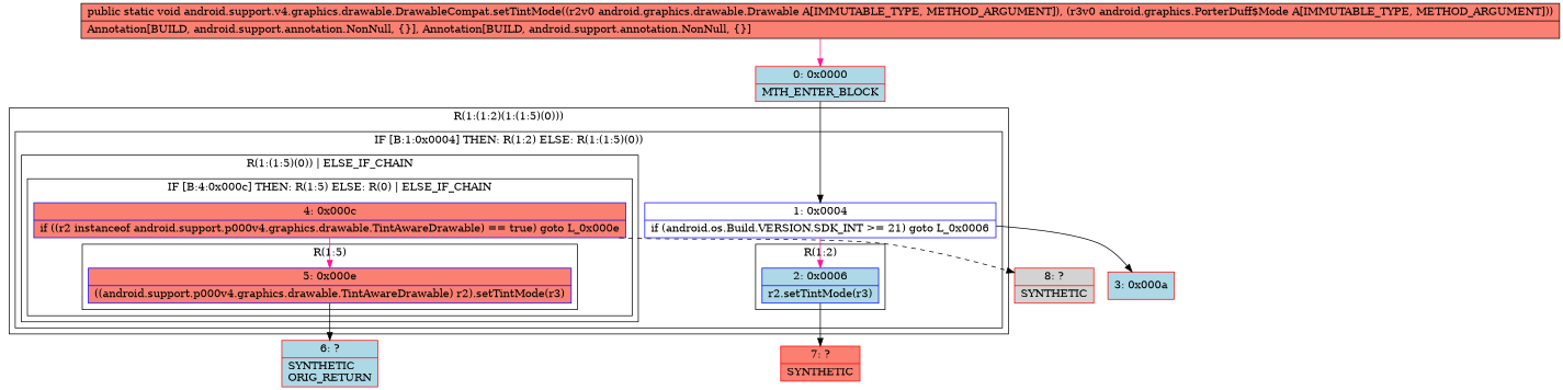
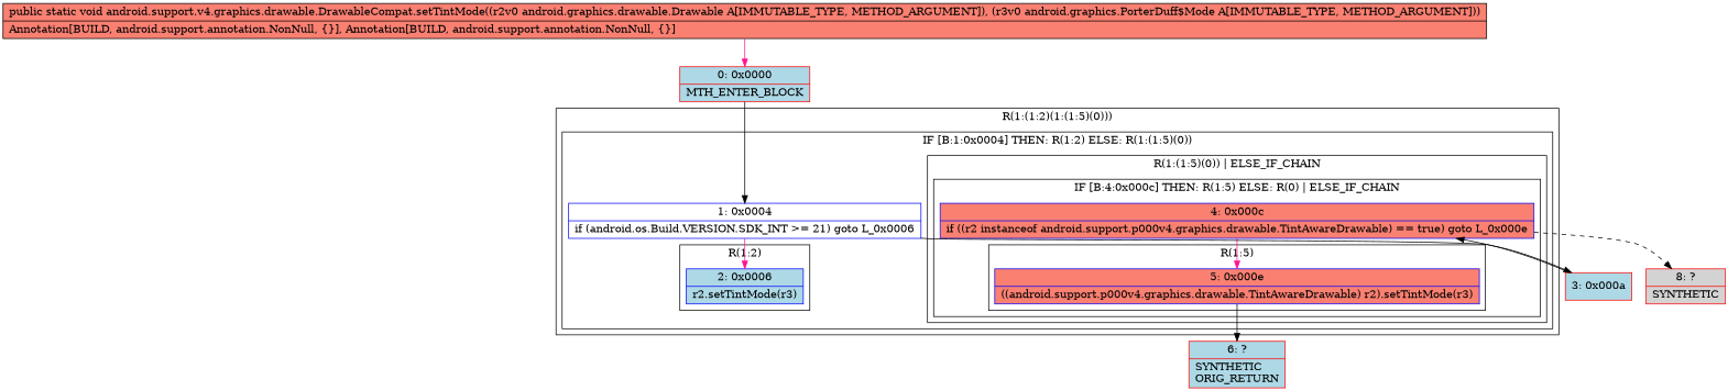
  digraph {
    node [color=red fillcolor=lightblue shape=record style=filled]
    edge [color=black]
    n1 [color=blue label="{2\:\ 0x0006|r2.setTintMode(r3)\l}"]
    n2 [color=blue fillcolor=salmon label="{5\:\ 0x000e|((android.support.p000v4.graphics.drawable.TintAwareDrawable) r2).setTintMode(r3)\l}"]
    n3 [color=blue fillcolor=salmon label="{4\:\ 0x000c|if ((r2 instanceof android.support.p000v4.graphics.drawable.TintAwareDrawable) == true) goto L_0x000e\l}"]
    n4 [color=blue fillcolor=white label="{1\:\ 0x0004|if (android.os.Build.VERSION.SDK_INT \>= 21) goto L_0x0006\l}"]
-   n5 [fillcolor=salmon label="{7\:\ ?|SYNTHETIC\l}"]
    n6 [label="{6\:\ ?|SYNTHETIC\lORIG_RETURN\l}"]
    n7 [fillcolor=lightgrey label="{8\:\ ?|SYNTHETIC\l}"]
    n8 [label="{3\:\ 0x000a}"]
    n9 [label="{0\:\ 0x0000|MTH_ENTER_BLOCK\l}"]
    n10 [fillcolor=salmon label="{public static void android.support.v4.graphics.drawable.DrawableCompat.setTintMode((r2v0 android.graphics.drawable.Drawable A[IMMUTABLE_TYPE, METHOD_ARGUMENT]), (r3v0 android.graphics.PorterDuff$Mode A[IMMUTABLE_TYPE, METHOD_ARGUMENT]))  | Annotation[BUILD, android.support.annotation.NonNull, \{\}], Annotation[BUILD, android.support.annotation.NonNull, \{\}]\l}" color=""]
    subgraph cluster_1 {
      label="R(1:(1:2)(1:(1:5)(0)))"
      subgraph cluster_2 {
        label="IF [B:1:0x0004] THEN: R(1:2) ELSE: R(1:(1:5)(0))"
        n4
        subgraph cluster_3 {
          label="R(1:2)"
          n1
        }
        subgraph cluster_4 {
          label="R(1:(1:5)(0)) | ELSE_IF_CHAIN\l"
          subgraph cluster_5 {
            label="IF [B:4:0x000c] THEN: R(1:5) ELSE: R(0) | ELSE_IF_CHAIN\l"
            n3
            subgraph cluster_6 {
              label="R(1:5)"
              n2
            }
            subgraph cluster_7 {
              label="R(0)"
            }
          }
        }
      }
    }
-   n1 -> n5
    n2 -> n6
    n3 -> n2 [color=deeppink]
    n3 -> n7 [style=dashed]
    n4 -> n1 [color=deeppink]
    n4 -> n8 [style=solid]
+   n8 -> n3
    n9 -> n4
    n10 -> n9 [color=deeppink]
  }
